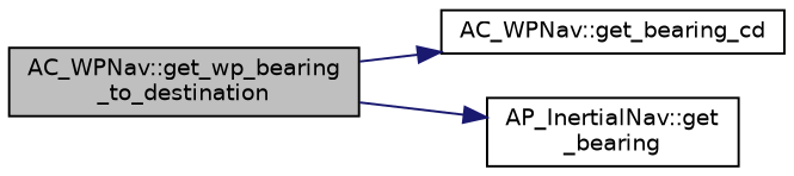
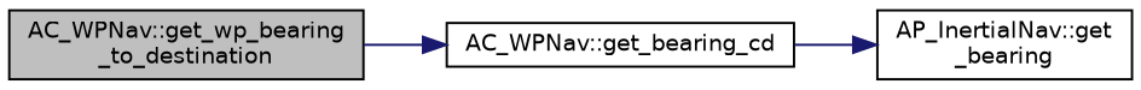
  digraph {
    rankdir=LR
    node [color=black fillcolor=white fontname=Helvetica fontsize=10 shape=record style=filled]
    edge [color=midnightblue fontname=Helvetica fontsize=10 labelfontname=Helvetica labelfontsize=10 style=solid]
    n1 [fillcolor=grey75 fontcolor=black height=0.2 label="AC_WPNav::get_wp_bearing\l_to_destination" width=0.4]
    n2 [height=0.2 label="AC_WPNav::get_bearing_cd" width=0.4]
    n3 [height=0.2 label="AP_InertialNav::get\l_bearing" width=0.4]
    n1 -> n2
-   n1 -> n3
+   n2 -> n3
  }
